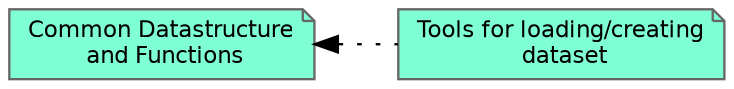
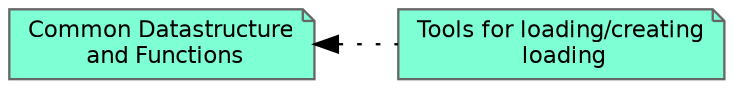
  digraph {
    rankdir=LR
    node [color=gray40 fillcolor=aquamarine fontname=Helvetica fontsize=10 shape=note style=filled]
-   n1 [height=0.2 label="Tools for loading/creating\l dataset" width=0.4]
+   n1 [height=0.2 label="Tools for loading/creating\l loading" width=0.4]
    n2 [fontcolor=black height=0.2 label="Common Datastructure\l and Functions" width=0.4]
    n2 -> n1 [dir=back fontname=Helvetica fontsize=10 labelfontname=Helvetica labelfontsize=10 shape=plaintext style=dotted]
  }
